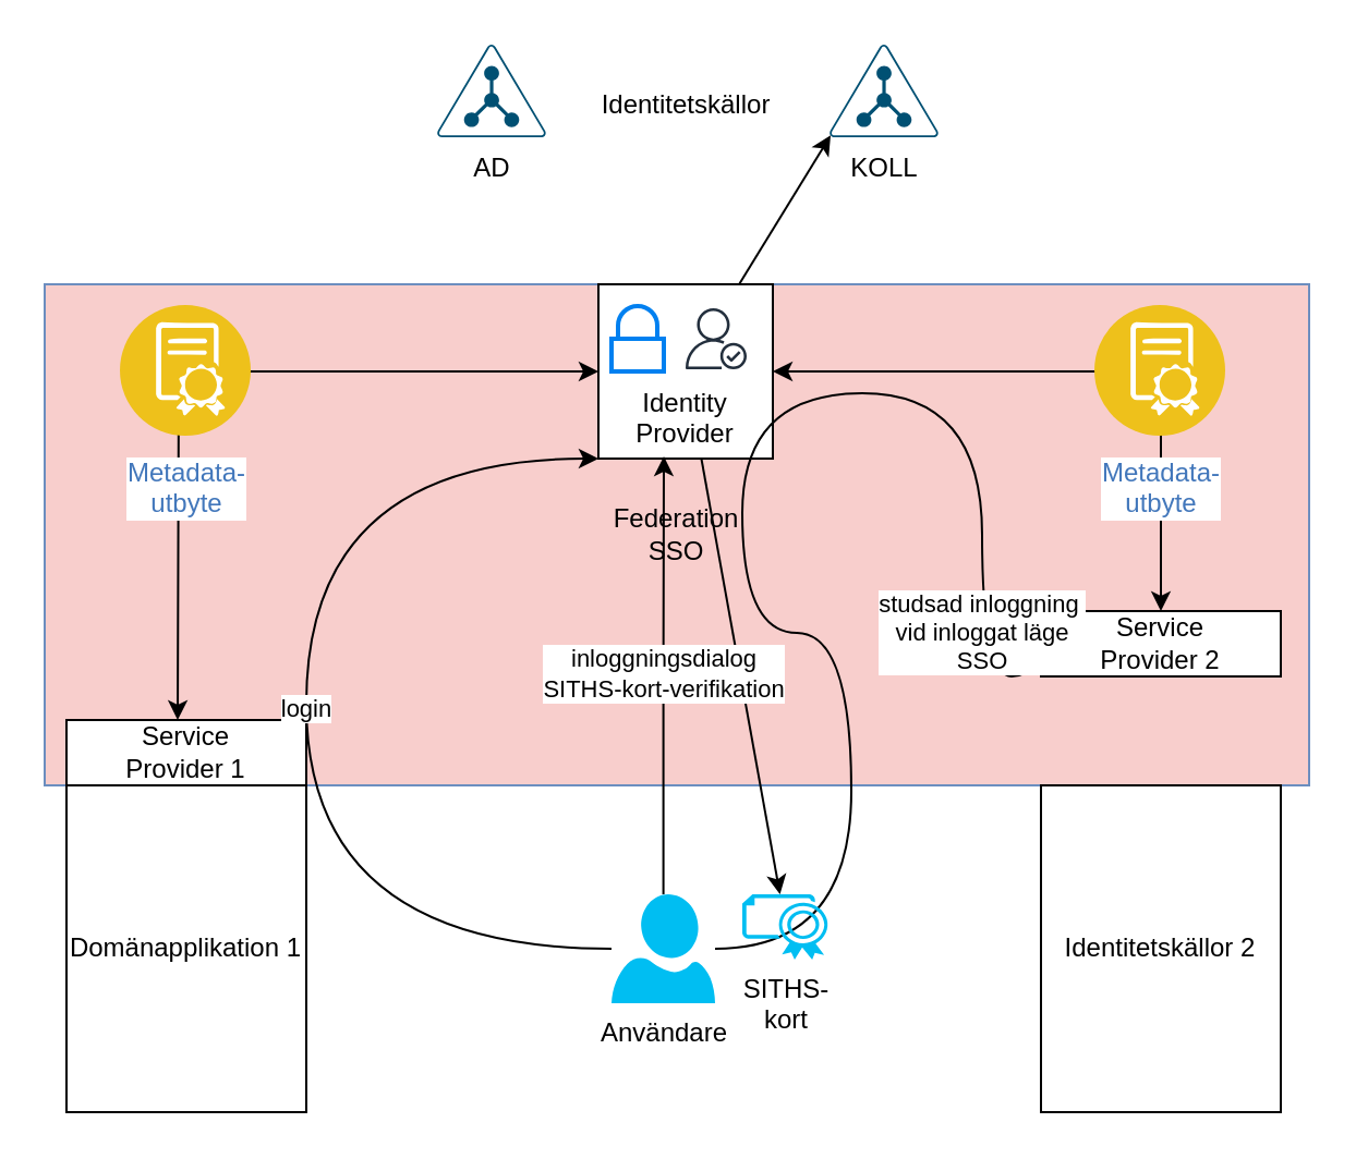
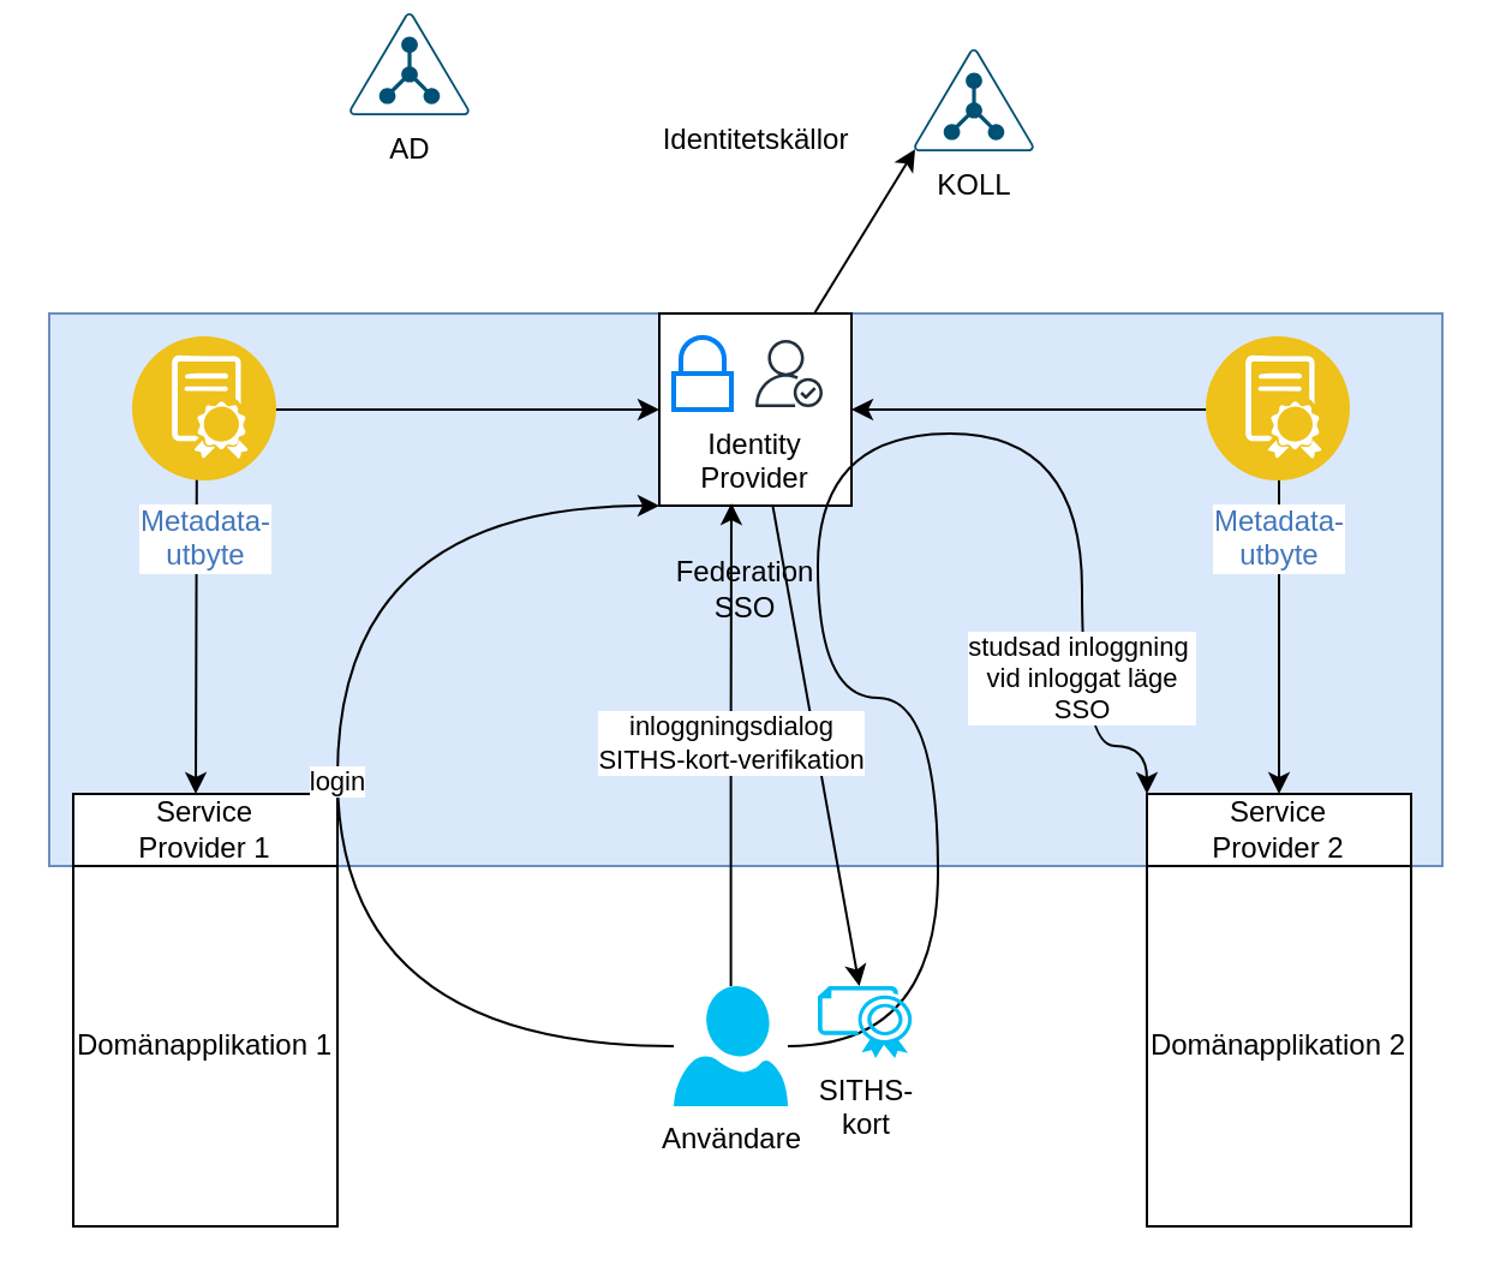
  <mxCell id="0" />
  <mxCell id="1" parent="0" />
- <mxCell id="2" value="Federation&lt;div&gt;SSO&lt;/div&gt;" style="rounded=0;whiteSpace=wrap;html=1;fillColor=#f8cecc;strokeColor=#6c8ebf;" parent="1" vertex="1"><mxGeometry x="20" y="130" width="580" height="230" as="geometry" /></mxCell>
- <mxCell id="3" value="AD" style="points=[[0.5,0,0],[0.765,0.48,0],[0.99,0.98,0],[0.5,1,0],[0.01,0.98,0],[0.235,0.48,0]];verticalLabelPosition=bottom;sketch=0;html=1;verticalAlign=top;aspect=fixed;align=center;pointerEvents=1;shape=mxgraph.cisco19.ldap;fillColor=#005073;strokeColor=none;" parent="1" vertex="1"><mxGeometry x="200" y="20" width="50" height="42.5" as="geometry" /></mxCell>
+ <mxCell id="2" value="Federation&lt;div&gt;SSO&lt;/div&gt;" style="rounded=0;whiteSpace=wrap;html=1;fillColor=#dae8fc;strokeColor=#6c8ebf;" parent="1" vertex="1"><mxGeometry x="20" y="130" width="580" height="230" as="geometry" /></mxCell>
+ <mxCell id="3" value="AD" style="points=[[0.5,0,0],[0.765,0.48,0],[0.99,0.98,0],[0.5,1,0],[0.01,0.98,0],[0.235,0.48,0]];verticalLabelPosition=bottom;sketch=0;html=1;verticalAlign=top;aspect=fixed;align=center;pointerEvents=1;shape=mxgraph.cisco19.ldap;fillColor=#005073;strokeColor=none;" parent="1" vertex="1"><mxGeometry x="145" y="5" width="50" height="42.5" as="geometry" /></mxCell>
  <mxCell id="4" value="KOLL" style="points=[[0.5,0,0],[0.765,0.48,0],[0.99,0.98,0],[0.5,1,0],[0.01,0.98,0],[0.235,0.48,0]];verticalLabelPosition=bottom;sketch=0;html=1;verticalAlign=top;aspect=fixed;align=center;pointerEvents=1;shape=mxgraph.cisco19.ldap;fillColor=#005073;strokeColor=none;" parent="1" vertex="1"><mxGeometry x="380" y="20" width="50" height="42.5" as="geometry" /></mxCell>
  <mxCell id="5" style="edgeStyle=orthogonalEdgeStyle;rounded=0;orthogonalLoop=1;jettySize=auto;html=1;startArrow=classic;startFill=1;" parent="1" source="6" target="14" edge="1"><mxGeometry relative="1" as="geometry" /></mxCell>
  <mxCell id="6" value="&lt;div&gt;&lt;br&gt;&lt;/div&gt;&lt;div&gt;&lt;br&gt;&lt;/div&gt;&lt;div&gt;&lt;br&gt;&lt;/div&gt;Identity&lt;div&gt;Provider&lt;/div&gt;" style="whiteSpace=wrap;html=1;aspect=fixed;" parent="1" vertex="1"><mxGeometry x="274" y="130" width="80" height="80" as="geometry" /></mxCell>
  <mxCell id="7" value="" style="html=1;verticalLabelPosition=bottom;align=center;labelBackgroundColor=#ffffff;verticalAlign=top;strokeWidth=2;strokeColor=#0080F0;shadow=0;dashed=0;shape=mxgraph.ios7.icons.locked;" parent="1" vertex="1"><mxGeometry x="280" y="140" width="24" height="30" as="geometry" /></mxCell>
  <mxCell id="8" value="" style="sketch=0;outlineConnect=0;fontColor=#232F3E;gradientColor=none;fillColor=#232F3D;strokeColor=none;dashed=0;verticalLabelPosition=bottom;verticalAlign=top;align=center;html=1;fontSize=12;fontStyle=0;aspect=fixed;pointerEvents=1;shape=mxgraph.aws4.authenticated_user;" parent="1" vertex="1"><mxGeometry x="314" y="141" width="28" height="28" as="geometry" /></mxCell>
  <mxCell id="9" style="rounded=0;orthogonalLoop=1;jettySize=auto;html=1;entryX=0.01;entryY=0.98;entryDx=0;entryDy=0;entryPerimeter=0;" parent="1" source="6" target="4" edge="1"><mxGeometry relative="1" as="geometry" /></mxCell>
  <mxCell id="10" style="rounded=0;orthogonalLoop=1;jettySize=auto;html=1;" parent="1" source="6" target="22" edge="1"><mxGeometry relative="1" as="geometry" /></mxCell>
- <mxCell id="11" value="Identitetskällor" style="text;html=1;align=center;verticalAlign=middle;resizable=0;points=[];autosize=1;strokeColor=none;fillColor=none;" parent="1" vertex="1"><mxGeometry x="264" y="32.5" width="100" height="30" as="geometry" /></mxCell>
+ <mxCell id="11" value="Identitetskällor" style="text;html=1;align=center;verticalAlign=middle;resizable=0;points=[];autosize=1;strokeColor=none;fillColor=none;" parent="1" vertex="1"><mxGeometry x="264" y="42.5" width="100" height="30" as="geometry" /></mxCell>
  <mxCell id="12" value="Service&lt;div&gt;Provider 1&lt;/div&gt;" style="rounded=0;whiteSpace=wrap;html=1;" parent="1" vertex="1"><mxGeometry x="30" y="330" width="110" height="30" as="geometry" /></mxCell>
  <mxCell id="13" value="Domänapplikation 1" style="rounded=0;whiteSpace=wrap;html=1;" parent="1" vertex="1"><mxGeometry x="30" y="360" width="110" height="150" as="geometry" /></mxCell>
- <mxCell id="14" value="Service&lt;div&gt;Provider 2&lt;/div&gt;" style="rounded=0;whiteSpace=wrap;html=1;" parent="1" vertex="1"><mxGeometry x="477" y="280" width="110" height="30" as="geometry" /></mxCell>
- <mxCell id="15" value="Identitetskällor 2" style="rounded=0;whiteSpace=wrap;html=1;" parent="1" vertex="1"><mxGeometry x="477" y="360" width="110" height="150" as="geometry" /></mxCell>
+ <mxCell id="14" value="Service&lt;div&gt;Provider 2&lt;/div&gt;" style="rounded=0;whiteSpace=wrap;html=1;" parent="1" vertex="1"><mxGeometry x="477" y="330" width="110" height="30" as="geometry" /></mxCell>
+ <mxCell id="15" value="Domänapplikation 2" style="rounded=0;whiteSpace=wrap;html=1;" parent="1" vertex="1"><mxGeometry x="477" y="360" width="110" height="150" as="geometry" /></mxCell>
  <mxCell id="16" value="Metadata-&lt;div&gt;utbyte&lt;/div&gt;" style="image;aspect=fixed;perimeter=ellipsePerimeter;html=1;align=center;shadow=0;dashed=0;fontColor=#4277BB;labelBackgroundColor=default;fontSize=12;spacingTop=3;image=img/lib/ibm/blockchain/smart_contract.svg;" parent="1" vertex="1"><mxGeometry x="502" y="140" width="60" height="60" as="geometry" /></mxCell>
  <mxCell id="17" style="edgeStyle=orthogonalEdgeStyle;rounded=0;orthogonalLoop=1;jettySize=auto;html=1;startArrow=classic;startFill=1;exitX=0;exitY=0.5;exitDx=0;exitDy=0;" parent="1" source="6" edge="1"><mxGeometry relative="1" as="geometry"><mxPoint x="-60" y="170" as="sourcePoint" /><mxPoint x="81" y="330" as="targetPoint" /></mxGeometry></mxCell>
  <mxCell id="18" value="Metadata-&lt;div&gt;utbyte&lt;/div&gt;" style="image;aspect=fixed;perimeter=ellipsePerimeter;html=1;align=center;shadow=0;dashed=0;fontColor=#4277BB;labelBackgroundColor=default;fontSize=12;spacingTop=3;image=img/lib/ibm/blockchain/smart_contract.svg;" parent="1" vertex="1"><mxGeometry x="55" y="140" width="60" height="60" as="geometry" /></mxCell>
  <mxCell id="19" value="login" style="edgeStyle=orthogonalEdgeStyle;rounded=0;orthogonalLoop=1;jettySize=auto;html=1;entryX=0;entryY=1;entryDx=0;entryDy=0;curved=1;" edge="1" parent="1" source="21" target="6"><mxGeometry relative="1" as="geometry"><Array as="points"><mxPoint x="140" y="435" /><mxPoint x="140" y="210" /></Array></mxGeometry></mxCell>
  <mxCell id="20" value="studsad inloggning&amp;nbsp;&lt;div&gt;vid inloggat läge&lt;/div&gt;&lt;div&gt;SSO&lt;/div&gt;" style="edgeStyle=orthogonalEdgeStyle;rounded=0;orthogonalLoop=1;jettySize=auto;html=1;entryX=0;entryY=0;entryDx=0;entryDy=0;curved=1;" edge="1" parent="1" source="21" target="14"><mxGeometry x="0.765" relative="1" as="geometry"><Array as="points"><mxPoint x="390" y="435" /><mxPoint x="390" y="290" /><mxPoint x="340" y="290" /><mxPoint x="340" y="180" /><mxPoint x="450" y="180" /><mxPoint x="450" y="310" /><mxPoint x="477" y="310" /></Array><mxPoint y="1" as="offset" /></mxGeometry></mxCell>
  <mxCell id="21" value="Användare" style="verticalLabelPosition=bottom;html=1;verticalAlign=top;align=center;strokeColor=none;fillColor=#00BEF2;shape=mxgraph.azure.user;" parent="1" vertex="1"><mxGeometry x="280" y="410" width="47.5" height="50" as="geometry" /></mxCell>
  <mxCell id="22" value="SITHS-&lt;div&gt;kort&lt;/div&gt;" style="verticalLabelPosition=bottom;html=1;verticalAlign=top;align=center;strokeColor=none;fillColor=#00BEF2;shape=mxgraph.azure.certificate;pointerEvents=1;" parent="1" vertex="1"><mxGeometry x="340" y="410" width="40" height="30" as="geometry" /></mxCell>
  <mxCell id="23" value="inloggningsdialog&lt;div&gt;SITHS-kort-verifikation&lt;/div&gt;" style="edgeStyle=orthogonalEdgeStyle;rounded=0;orthogonalLoop=1;jettySize=auto;html=1;entryX=0.375;entryY=0.988;entryDx=0;entryDy=0;entryPerimeter=0;" edge="1" parent="1" source="21" target="6"><mxGeometry relative="1" as="geometry" /></mxCell>
